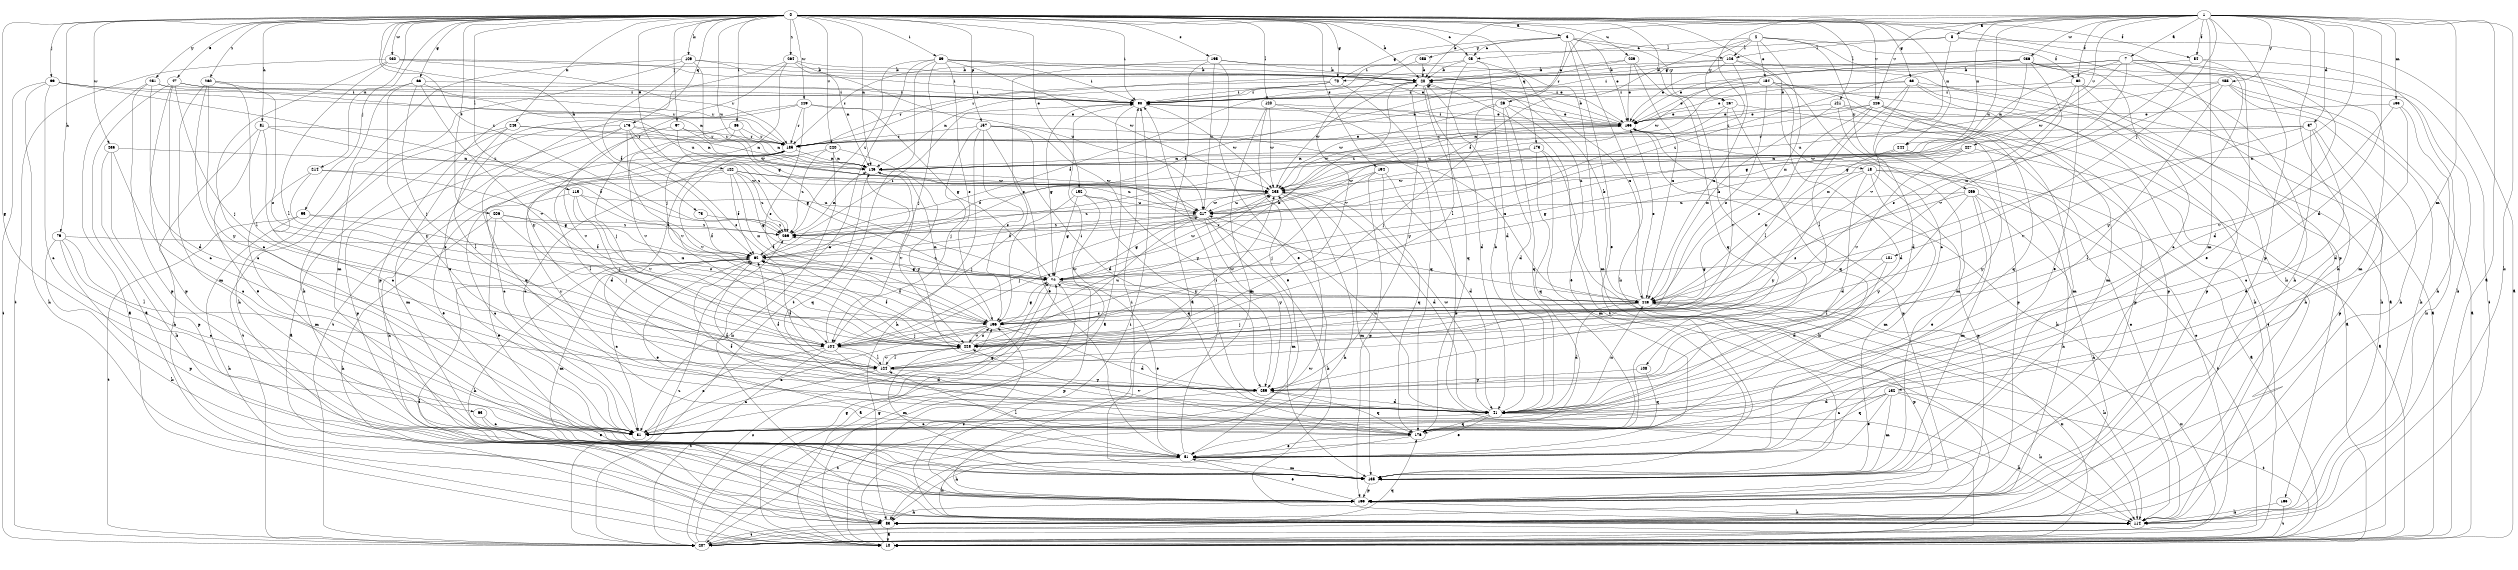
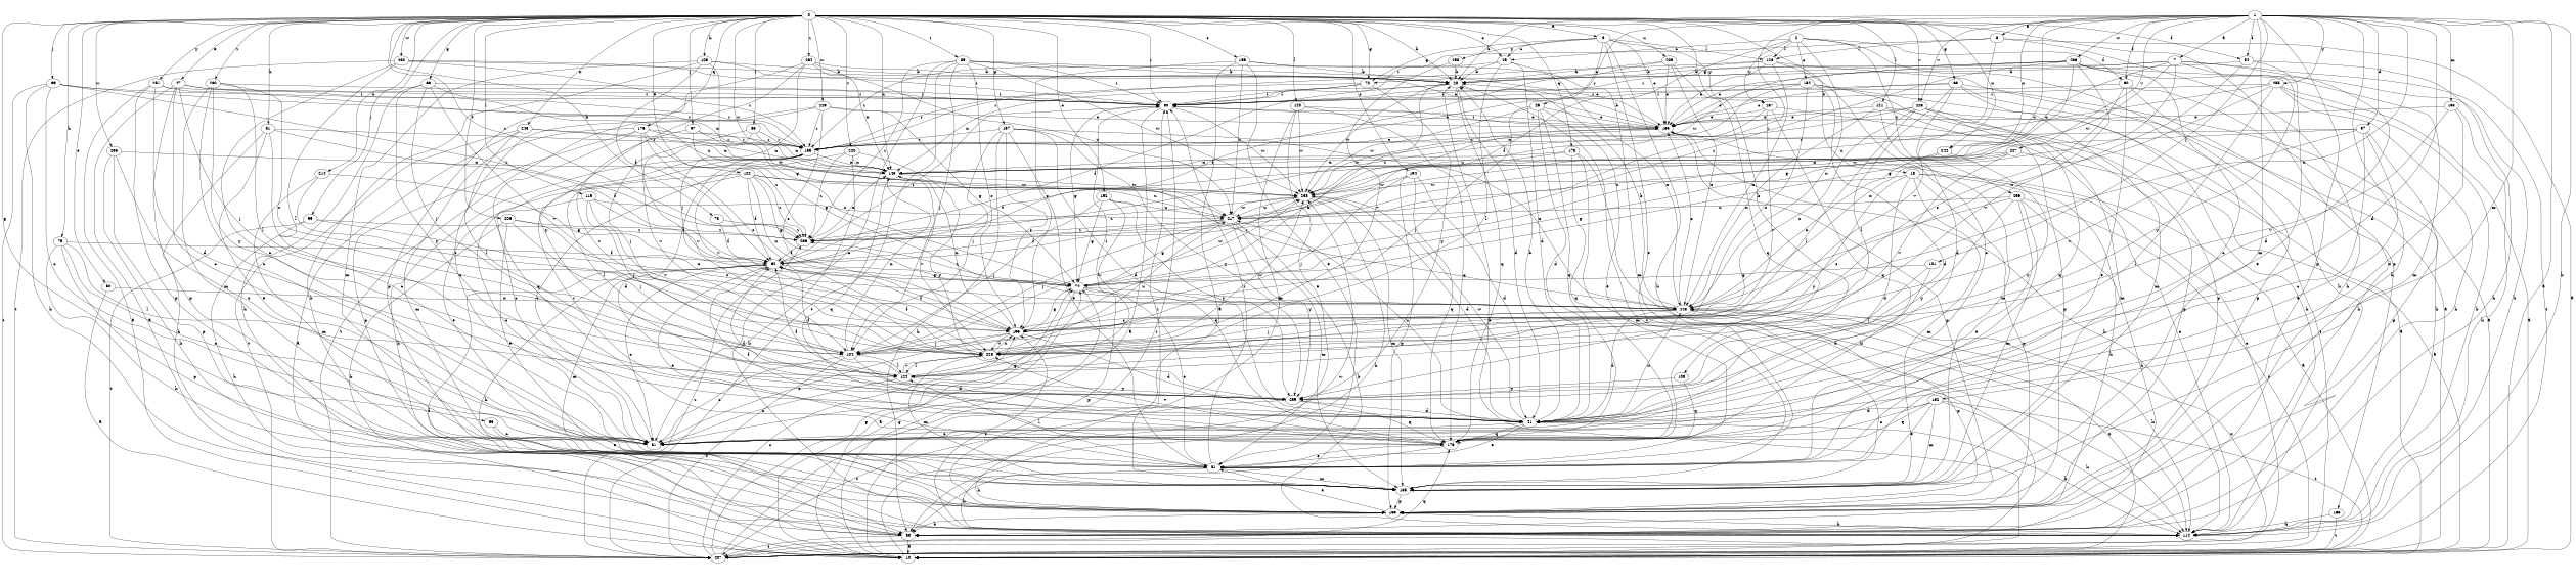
  strict digraph {
    0
    3
    18
    20
    25
    47
+   50
    54
    63
    66
    68
    70
    73
    79
    81
    85
    89
    n18 [label=90]
    95
    97
    99
    108
    109
    115
    120
    121
    122
    145
    152
    157
    165
    173
    175
    194
    195
    206
    209
    214
    217
    220
    226
    229
    230
    235
    243
    244
    251
    260
    264
    269
    114
    123
    257
    26
    51
    155
    258
    10
    41
    83
    135
    166
    238
    259
    62
    207
    176
    185
    124
    104
    31
    248
    228
    196
    72
    1
    7
    8
    37
    60
    101
    132
    133
    227
    236
    255
    2
    154
    256
    0 -> 3 [label=a]
    0 -> 18 [label=b]
    0 -> 20 [label=b]
    0 -> 25 [label=c]
    0 -> 47 [label=e]
+   0 -> 50 [label=e]
    0 -> 54 [label=f]
    0 -> 63 [label=g]
    0 -> 66 [label=g]
    0 -> 68 [label=g]
    0 -> 70 [label=g]
    0 -> 73 [label=h]
    0 -> 79 [label=h]
    0 -> 81 [label=h]
    0 -> 85 [label=i]
    0 -> 89 [label=i]
    0 -> n18 [label=i]
    0 -> 95 [label=j]
    0 -> 97 [label=j]
    0 -> 99 [label=j]
    0 -> 108 [label=k]
    0 -> 109 [label=k]
    0 -> 115 [label=l]
    0 -> 120 [label=l]
    0 -> 121 [label=l]
    0 -> 122 [label=e]
    0 -> 145 [label=n]
    0 -> 152 [label=o]
    0 -> 157 [label=p]
    0 -> 165 [label=p]
    0 -> 173 [label=q]
    0 -> 175 [label=q]
    0 -> 194 [label=s]
    0 -> 195 [label=s]
    0 -> 206 [label=t]
    0 -> 209 [label=u]
    0 -> 214 [label=u]
    0 -> 217 [label=u]
    0 -> 220 [label=v]
    0 -> 226 [label=v]
    0 -> 229 [label=w]
    0 -> 230 [label=w]
    0 -> 235 [label=w]
    0 -> 243 [label=x]
    0 -> 244 [label=x]
    0 -> 251 [label=y]
    0 -> 260 [label=z]
    0 -> 264 [label=z]
    0 -> 269 [label=z]
    3 -> 25 [label=c]
    3 -> 70 [label=g]
    3 -> 114 [label=k]
    3 -> 123 [label=l]
    3 -> 257 [label=y]
    3 -> 26 [label=c]
    3 -> 51 [label=e]
    3 -> 155 [label=o]
    3 -> 258 [label=y]
    18 -> 10 [label=a]
    18 -> 41 [label=d]
    18 -> 83 [label=h]
    18 -> 135 [label=m]
    18 -> 166 [label=p]
    18 -> 238 [label=w]
    18 -> 259 [label=y]
    20 -> n18 [label=i]
    20 -> 41 [label=d]
    20 -> 238 [label=w]
    20 -> 62 [label=f]
    20 -> 207 [label=t]
    20 -> 176 [label=q]
    25 -> 20 [label=b]
    25 -> 41 [label=d]
    25 -> 135 [label=m]
    25 -> 185 [label=r]
    25 -> 124 [label=l]
    47 -> n18 [label=i]
    47 -> 217 [label=u]
    47 -> 10 [label=a]
    47 -> 166 [label=p]
    47 -> 104 [label=j]
    47 -> 31 [label=c]
+   50 -> 10 [label=a]
+   50 -> 248 [label=x]
    54 -> 20 [label=b]
    54 -> 51 [label=e]
    54 -> 83 [label=h]
    54 -> 248 [label=x]
    63 -> 51 [label=e]
    63 -> 31 [label=c]
    66 -> n18 [label=i]
    66 -> 83 [label=h]
    66 -> 259 [label=y]
    66 -> 185 [label=r]
    66 -> 104 [label=j]
    66 -> 228 [label=v]
    68 -> n18 [label=i]
    68 -> 155 [label=o]
    68 -> 10 [label=a]
    68 -> 41 [label=d]
    68 -> 135 [label=m]
    68 -> 166 [label=p]
    68 -> 124 [label=l]
    70 -> n18 [label=i]
    70 -> 145 [label=n]
    70 -> 259 [label=y]
    70 -> 185 [label=r]
    73 -> 269 [label=z]
    73 -> 62 [label=f]
    79 -> 114 [label=k]
    79 -> 166 [label=p]
    79 -> 62 [label=f]
    79 -> 124 [label=l]
    79 -> 31 [label=c]
    81 -> 51 [label=e]
    81 -> 83 [label=h]
    81 -> 62 [label=f]
    81 -> 185 [label=r]
    81 -> 31 [label=c]
    85 -> 145 [label=n]
    85 -> 185 [label=r]
    85 -> 104 [label=j]
    85 -> 228 [label=v]
    89 -> 20 [label=b]
    89 -> n18 [label=i]
    89 -> 269 [label=z]
    89 -> 155 [label=o]
    89 -> 238 [label=w]
    89 -> 207 [label=t]
    89 -> 104 [label=j]
    89 -> 31 [label=c]
    89 -> 196 [label=s]
    n18 -> 155 [label=o]
    n18 -> 10 [label=a]
    n18 -> 238 [label=w]
    n18 -> 72 [label=g]
    95 -> 269 [label=z]
    95 -> 83 [label=h]
    95 -> 207 [label=t]
    95 -> 196 [label=s]
    97 -> 238 [label=w]
    97 -> 185 [label=r]
    97 -> 228 [label=v]
    97 -> 72 [label=g]
    99 -> n18 [label=i]
    99 -> 269 [label=z]
    99 -> 83 [label=h]
    99 -> 207 [label=t]
    99 -> 185 [label=r]
    99 -> 31 [label=c]
    108 -> 259 [label=y]
    108 -> 176 [label=q]
    109 -> 20 [label=b]
    109 -> 114 [label=k]
    109 -> 155 [label=o]
    109 -> 135 [label=m]
    109 -> 62 [label=f]
    109 -> 72 [label=g]
    115 -> 217 [label=u]
    115 -> 62 [label=f]
    115 -> 104 [label=j]
    115 -> 31 [label=c]
    115 -> 228 [label=v]
    120 -> 51 [label=e]
    120 -> 155 [label=o]
    120 -> 135 [label=m]
    120 -> 238 [label=w]
    120 -> 176 [label=q]
    121 -> 155 [label=o]
    121 -> 10 [label=a]
    121 -> 135 [label=m]
    121 -> 166 [label=p]
    121 -> 248 [label=x]
    122 -> 217 [label=u]
    122 -> 269 [label=z]
    122 -> 51 [label=e]
    122 -> 238 [label=w]
    122 -> 62 [label=f]
    122 -> 124 [label=l]
    122 -> 248 [label=x]
    122 -> 72 [label=g]
    145 -> 238 [label=w]
    145 -> 176 [label=q]
    145 -> 228 [label=v]
    152 -> 217 [label=u]
    152 -> 259 [label=y]
    152 -> 176 [label=q]
    152 -> 104 [label=j]
    152 -> 72 [label=g]
    157 -> 51 [label=e]
    157 -> 41 [label=d]
    157 -> 83 [label=h]
    157 -> 259 [label=y]
    157 -> 185 [label=r]
    157 -> 104 [label=j]
    157 -> 248 [label=x]
    157 -> 196 [label=s]
    165 -> 114 [label=k]
    165 -> 207 [label=t]
    173 -> 145 [label=n]
    173 -> 114 [label=k]
    173 -> 135 [label=m]
    173 -> 62 [label=f]
    173 -> 176 [label=q]
    175 -> 145 [label=n]
    175 -> 269 [label=z]
    175 -> 135 [label=m]
    175 -> 166 [label=p]
    175 -> 176 [label=q]
    175 -> 185 [label=r]
    175 -> 228 [label=v]
    175 -> 196 [label=s]
    194 -> 41 [label=d]
    194 -> 166 [label=p]
    194 -> 238 [label=w]
    194 -> 176 [label=q]
    194 -> 104 [label=j]
    195 -> 20 [label=b]
    195 -> 217 [label=u]
    195 -> 51 [label=e]
    195 -> 10 [label=a]
    195 -> 248 [label=x]
    195 -> 196 [label=s]
    206 -> 269 [label=z]
    206 -> 51 [label=e]
    206 -> 83 [label=h]
    206 -> 104 [label=j]
    206 -> 248 [label=x]
    209 -> 20 [label=b]
    209 -> 155 [label=o]
    209 -> 62 [label=f]
    209 -> 176 [label=q]
    209 -> 248 [label=x]
    214 -> 135 [label=m]
-   214 -> 238 [label=w]
    214 -> 196 [label=s]
    214 -> 72 [label=g]
    217 -> 269 [label=z]
    217 -> 114 [label=k]
    217 -> 135 [label=m]
    217 -> 238 [label=w]
    217 -> 259 [label=y]
    217 -> 62 [label=f]
    217 -> 104 [label=j]
    217 -> 72 [label=g]
    220 -> 145 [label=n]
    220 -> 269 [label=z]
    220 -> 114 [label=k]
    220 -> 259 [label=y]
    220 -> 31 [label=c]
    226 -> 145 [label=n]
    226 -> 155 [label=o]
    226 -> 135 [label=m]
    226 -> 207 [label=t]
    226 -> 176 [label=q]
    226 -> 124 [label=l]
    226 -> 196 [label=s]
    229 -> 155 [label=o]
    229 -> 207 [label=t]
    229 -> 185 [label=r]
    229 -> 31 [label=c]
    229 -> 196 [label=s]
    229 -> 72 [label=g]
    230 -> 20 [label=b]
    230 -> n18 [label=i]
    230 -> 207 [label=t]
    230 -> 185 [label=r]
    230 -> 124 [label=l]
    230 -> 31 [label=c]
    235 -> 145 [label=n]
    235 -> 114 [label=k]
    235 -> 166 [label=p]
    235 -> 31 [label=c]
    243 -> 145 [label=n]
    243 -> 10 [label=a]
    243 -> 207 [label=t]
    243 -> 185 [label=r]
    243 -> 124 [label=l]
    244 -> 145 [label=n]
    244 -> 259 [label=y]
    244 -> 248 [label=x]
    251 -> n18 [label=i]
    251 -> 145 [label=n]
    251 -> 10 [label=a]
    251 -> 41 [label=d]
    251 -> 166 [label=p]
    260 -> n18 [label=i]
    260 -> 135 [label=m]
    260 -> 259 [label=y]
    260 -> 124 [label=l]
    260 -> 31 [label=c]
    260 -> 196 [label=s]
    264 -> 20 [label=b]
    264 -> 145 [label=n]
    264 -> 217 [label=u]
    264 -> 166 [label=p]
    264 -> 259 [label=y]
    264 -> 104 [label=j]
    269 -> 145 [label=n]
    269 -> 62 [label=f]
    114 -> 155 [label=o]
    114 -> 196 [label=s]
    123 -> 20 [label=b]
    123 -> 155 [label=o]
    123 -> 10 [label=a]
    123 -> 185 [label=r]
    123 -> 31 [label=c]
    123 -> 248 [label=x]
    257 -> 217 [label=u]
    257 -> 155 [label=o]
    257 -> 166 [label=p]
    257 -> 176 [label=q]
    257 -> 228 [label=v]
    26 -> 51 [label=e]
    26 -> 155 [label=o]
    26 -> 41 [label=d]
    26 -> 238 [label=w]
    26 -> 176 [label=q]
    26 -> 104 [label=j]
    51 -> n18 [label=i]
    51 -> 114 [label=k]
    51 -> 135 [label=m]
    51 -> 124 [label=l]
    155 -> 20 [label=b]
    155 -> n18 [label=i]
    155 -> 114 [label=k]
    155 -> 166 [label=p]
    155 -> 238 [label=w]
    155 -> 185 [label=r]
    258 -> 20 [label=b]
    258 -> 228 [label=v]
    10 -> 20 [label=b]
    10 -> 238 [label=w]
    10 -> 62 [label=f]
    10 -> 248 [label=x]
    10 -> 72 [label=g]
    41 -> 20 [label=b]
    41 -> 217 [label=u]
    41 -> 114 [label=k]
    41 -> 51 [label=e]
    41 -> 238 [label=w]
    41 -> 62 [label=f]
    41 -> 176 [label=q]
    41 -> 31 [label=c]
    41 -> 248 [label=x]
    83 -> 10 [label=a]
    83 -> 207 [label=t]
    135 -> 166 [label=p]
    166 -> n18 [label=i]
    166 -> 114 [label=k]
    166 -> 51 [label=e]
    166 -> 83 [label=h]
    238 -> 217 [label=u]
    238 -> 269 [label=z]
    238 -> 41 [label=d]
    238 -> 83 [label=h]
    238 -> 135 [label=m]
    259 -> 41 [label=d]
    259 -> 62 [label=f]
    259 -> 207 [label=t]
    259 -> 176 [label=q]
    62 -> n18 [label=i]
    62 -> 51 [label=e]
    62 -> 83 [label=h]
    62 -> 135 [label=m]
    62 -> 31 [label=c]
    62 -> 72 [label=g]
    207 -> n18 [label=i]
    207 -> 269 [label=z]
    207 -> 155 [label=o]
    207 -> 176 [label=q]
    207 -> 248 [label=x]
    207 -> 196 [label=s]
    207 -> 72 [label=g]
    176 -> 51 [label=e]
    176 -> 83 [label=h]
    176 -> 62 [label=f]
    176 -> 185 [label=r]
    176 -> 228 [label=v]
    185 -> 145 [label=n]
    185 -> 155 [label=o]
    185 -> 41 [label=d]
    185 -> 83 [label=h]
    185 -> 31 [label=c]
    185 -> 228 [label=v]
    124 -> n18 [label=i]
    124 -> 259 [label=y]
    124 -> 62 [label=f]
    124 -> 31 [label=c]
    124 -> 228 [label=v]
    104 -> 145 [label=n]
    104 -> 41 [label=d]
    104 -> 238 [label=w]
    104 -> 207 [label=t]
    104 -> 124 [label=l]
    104 -> 31 [label=c]
    31 -> 72 [label=g]
    248 -> 20 [label=b]
    248 -> 114 [label=k]
    248 -> 155 [label=o]
    248 -> 41 [label=d]
    248 -> 166 [label=p]
    248 -> 185 [label=r]
    248 -> 104 [label=j]
    248 -> 196 [label=s]
    228 -> 217 [label=u]
    228 -> 135 [label=m]
    228 -> 238 [label=w]
    228 -> 62 [label=f]
    228 -> 124 [label=l]
    228 -> 196 [label=s]
    196 -> 20 [label=b]
    196 -> 145 [label=n]
    196 -> 41 [label=d]
    196 -> 62 [label=f]
    196 -> 104 [label=j]
    196 -> 31 [label=c]
    196 -> 228 [label=v]
    196 -> 72 [label=g]
    72 -> 269 [label=z]
    72 -> 51 [label=e]
    72 -> 10 [label=a]
    72 -> 166 [label=p]
    72 -> 238 [label=w]
    72 -> 248 [label=x]
    1 -> 20 [label=b]
    1 -> 54 [label=f]
    1 -> 217 [label=u]
    1 -> 226 [label=v]
    1 -> 244 [label=x]
    1 -> 269 [label=z]
    1 -> 114 [label=k]
    1 -> 10 [label=a]
    1 -> 41 [label=d]
    1 -> 83 [label=h]
    1 -> 135 [label=m]
    1 -> 166 [label=p]
    1 -> 185 [label=r]
    1 -> 248 [label=x]
    1 -> 7 [label=a]
    1 -> 8 [label=a]
    1 -> 37 [label=d]
    1 -> 60 [label=f]
    1 -> 101 [label=j]
    1 -> 132 [label=m]
    1 -> 133 [label=m]
    1 -> 227 [label=v]
    1 -> 236 [label=w]
    1 -> 255 [label=y]
    7 -> 70 [label=g]
    7 -> 145 [label=n]
    7 -> 155 [label=o]
    7 -> 41 [label=d]
    7 -> 238 [label=w]
    7 -> 259 [label=y]
    7 -> 207 [label=t]
    7 -> 72 [label=g]
    8 -> n18 [label=i]
    8 -> 123 [label=l]
    8 -> 10 [label=a]
    8 -> 83 [label=h]
    8 -> 228 [label=v]
    37 -> 51 [label=e]
    37 -> 166 [label=p]
    37 -> 238 [label=w]
    37 -> 185 [label=r]
    37 -> 31 [label=c]
    37 -> 228 [label=v]
    60 -> n18 [label=i]
    60 -> 114 [label=k]
    60 -> 51 [label=e]
    60 -> 83 [label=h]
    60 -> 196 [label=s]
    101 -> 41 [label=d]
    101 -> 124 [label=l]
    101 -> 72 [label=g]
    132 -> 114 [label=k]
    132 -> 51 [label=e]
    132 -> 41 [label=d]
    132 -> 135 [label=m]
    132 -> 207 [label=t]
    132 -> 176 [label=q]
    132 -> 31 [label=c]
    133 -> 114 [label=k]
    133 -> 155 [label=o]
    133 -> 41 [label=d]
    133 -> 228 [label=v]
    227 -> 145 [label=n]
    227 -> 217 [label=u]
    227 -> 10 [label=a]
    227 -> 228 [label=v]
    227 -> 72 [label=g]
    236 -> 20 [label=b]
    236 -> n18 [label=i]
    236 -> 269 [label=z]
    236 -> 114 [label=k]
    236 -> 135 [label=m]
    236 -> 238 [label=w]
    236 -> 31 [label=c]
    236 -> 228 [label=v]
    236 -> 72 [label=g]
    255 -> n18 [label=i]
    255 -> 217 [label=u]
    255 -> 114 [label=k]
    255 -> 10 [label=a]
    255 -> 83 [label=h]
    255 -> 31 [label=l]
    255 -> 248 [label=x]
    2 -> 25 [label=c]
    2 -> 114 [label=k]
    2 -> 123 [label=l]
    2 -> 257 [label=y]
    2 -> 62 [label=f]
    2 -> 248 [label=x]
    2 -> 60 [label=f]
    2 -> 154 [label=o]
    2 -> 256 [label=y]
    154 -> n18 [label=i]
    154 -> 269 [label=z]
    154 -> 114 [label=k]
    154 -> 155 [label=o]
    154 -> 166 [label=p]
    154 -> 31 [label=d]
    154 -> 196 [label=s]
    256 -> 217 [label=u]
    256 -> 51 [label=e]
    256 -> 83 [label=h]
    256 -> 135 [label=m]
    256 -> 259 [label=y]
    256 -> 207 [label=t]
    256 -> 196 [label=s]
  }
